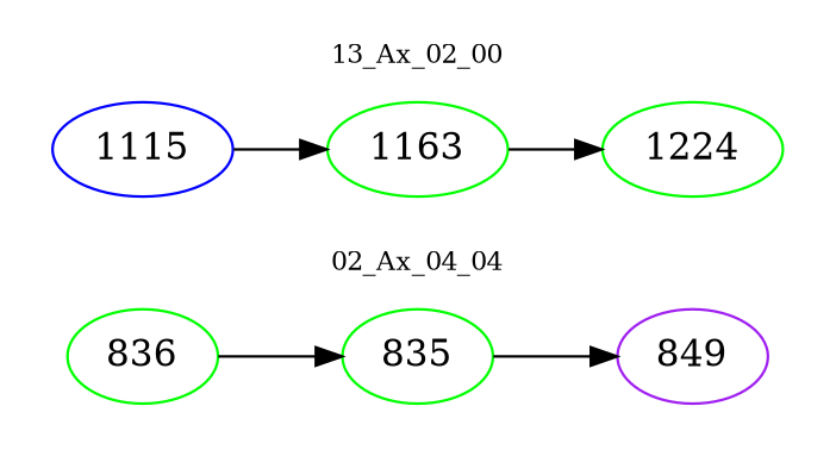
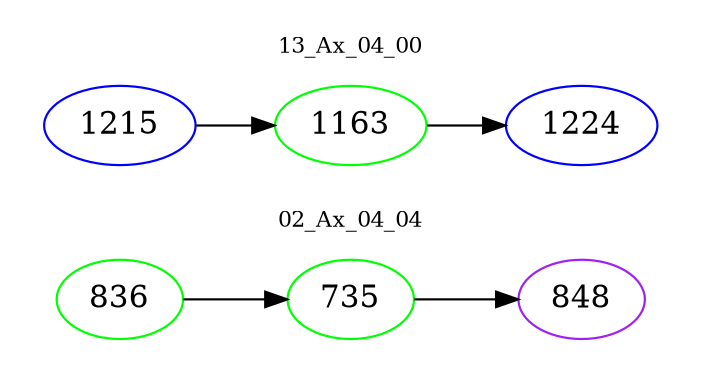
  digraph {
    rankdir=LR
    node [color=green]
    edge [color=black]
    n1 [label=836]
-   n2 [label=835]
-   n3 [color=purple label=849]
-   n4 [color=blue label=1115]
+   n2 [label=735]
+   n3 [color=purple label=848]
+   n4 [color=blue label=1215]
    n5 [label=1163]
-   n6 [label=1224]
+   n6 [color=blue label=1224]
    subgraph cluster_1 {
      color=white
      fontsize=10
      label="02_Ax_04_04"
      n1
      n2
      n3
    }
    subgraph cluster_2 {
      color=white
      fontsize=10
-     label="13_Ax_02_00"
+     label="13_Ax_04_00"
      n4
      n5
      n6
    }
    n1 -> n2
    n2 -> n3
    n4 -> n5
    n5 -> n6
  }
